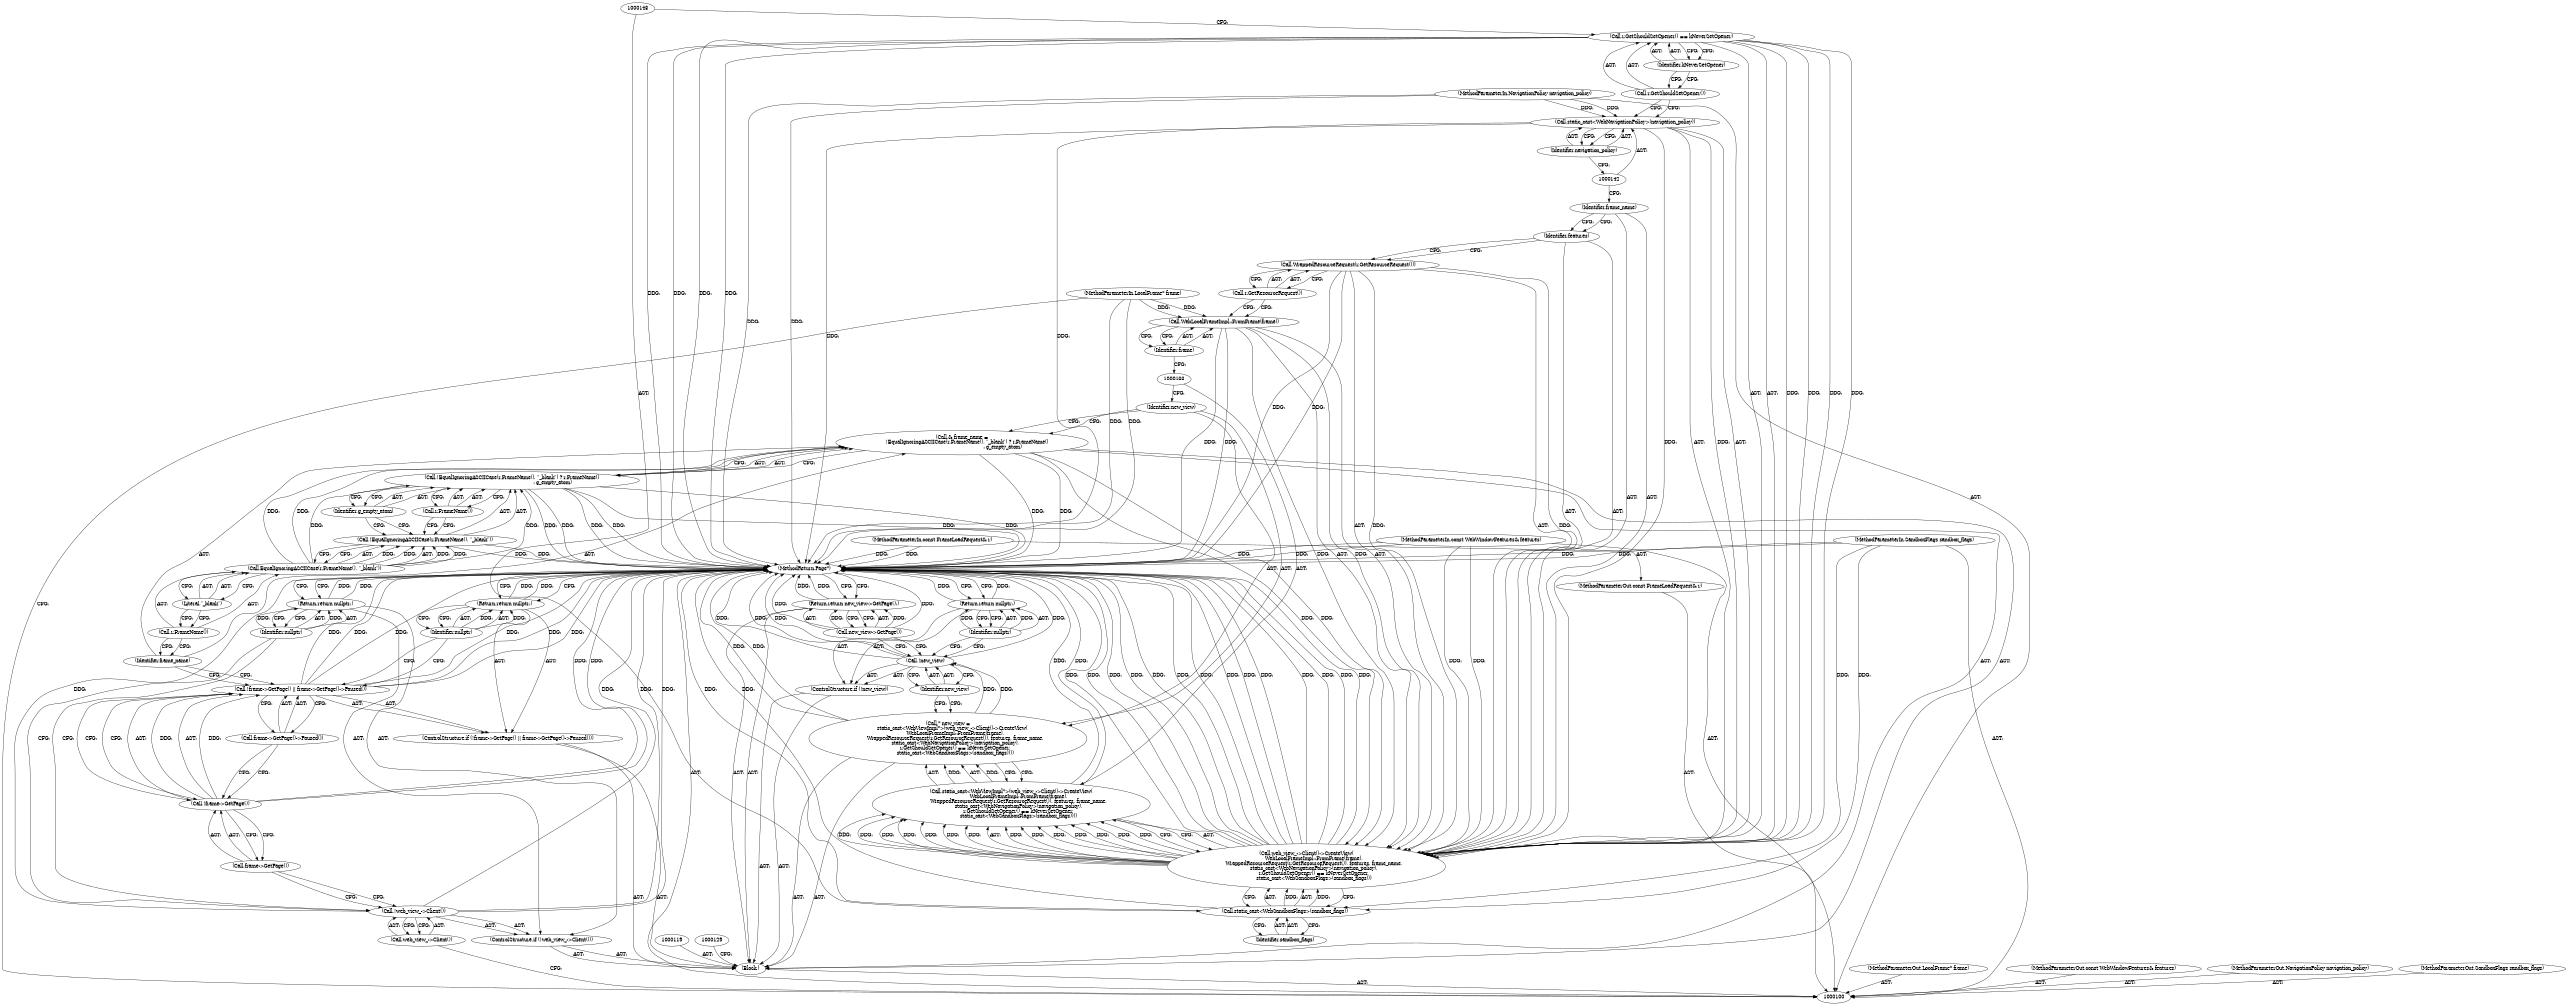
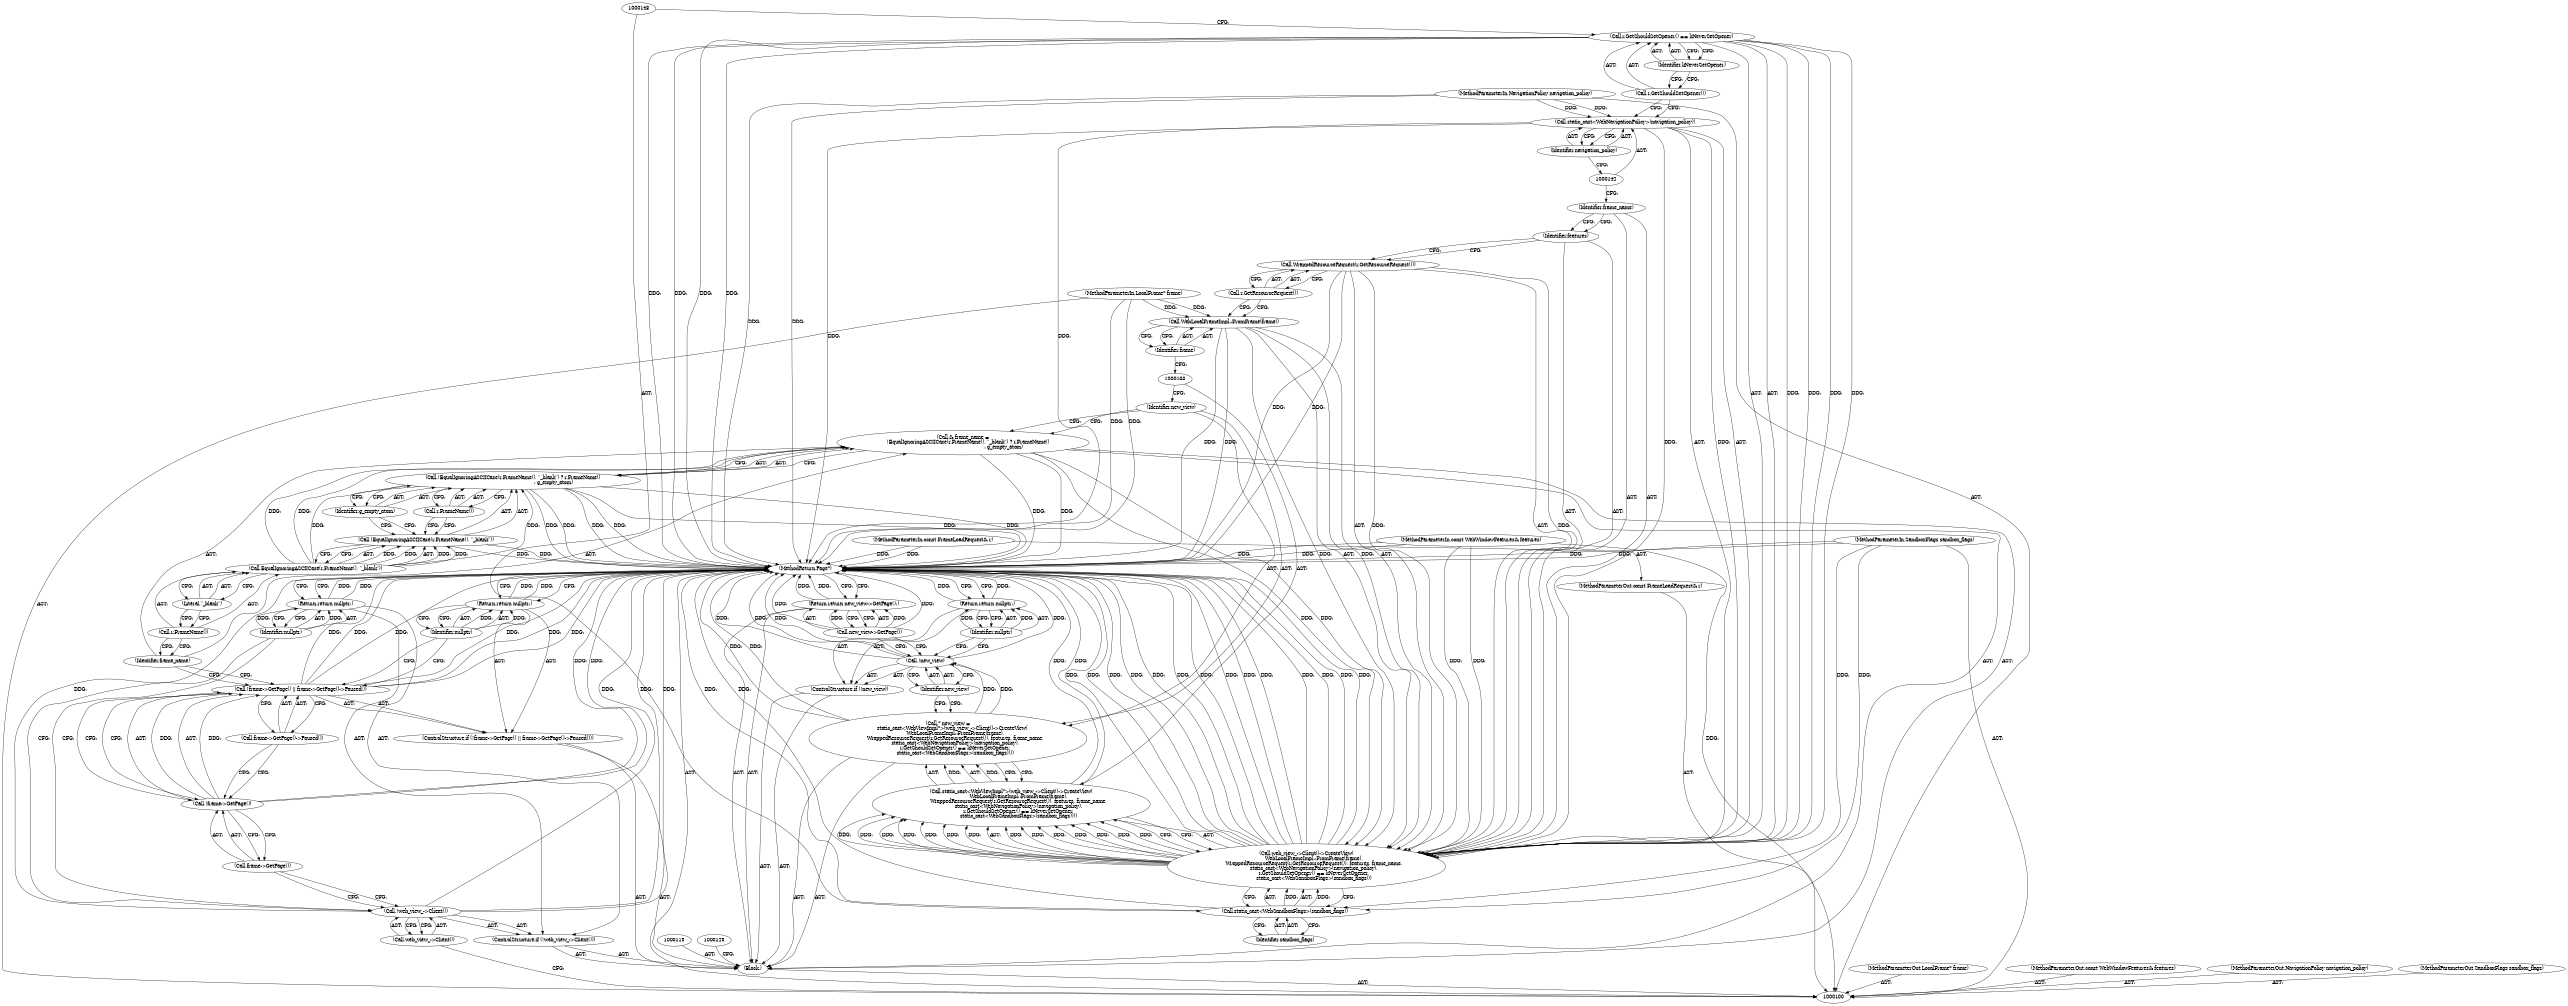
  digraph {
    n1 [label="(MethodReturn,Page*)"]
    n2 [label="(Return,return nullptr;)"]
    n3 [label="(Return,return nullptr;)"]
    n4 [label="(Return,return new_view->GetPage();)"]
    n5 [label="(Return,return nullptr;)"]
    1000100
    n7 [label="(Identifier,nullptr)"]
    n8 [label="(ControlStructure,if (!frame->GetPage() || frame->GetPage()->Paused()))"]
    n9 [label="(ControlStructure,if (!new_view))"]
    n10 [label="(Identifier,nullptr)"]
    n11 [label="(Block,)"]
    n12 [label="(Call,new_view->GetPage())"]
    n13 [label="(ControlStructure,if (!web_view_->Client()))"]
    n14 [label="(Identifier,nullptr)"]
    n15 [label="(MethodParameterIn,LocalFrame* frame)"]
    n16 [label="(Call,WebLocalFrameImpl::FromFrame(frame))"]
    n17 [label="(Call,web_view_->Client()->CreateView(\n          WebLocalFrameImpl::FromFrame(frame),\n          WrappedResourceRequest(r.GetResourceRequest()), features, frame_name,\n          static_cast<WebNavigationPolicy>(navigation_policy),\n          r.GetShouldSetOpener() == kNeverSetOpener,\n          static_cast<WebSandboxFlags>(sandbox_flags)))"]
    n18 [label="(Identifier,frame)"]
    n19 [label="(MethodParameterOut,LocalFrame* frame)"]
    n20 [label="(Call,!frame->GetPage() || frame->GetPage()->Paused())"]
    n21 [label="(Call,frame->GetPage()->Paused())"]
    n22 [label="(Call,!frame->GetPage())"]
    n23 [label="(Call,& frame_name =\n       !EqualIgnoringASCIICase(r.FrameName(), \"_blank\") ? r.FrameName()\n                                                       : g_empty_atom)"]
    n24 [label="(Call,!EqualIgnoringASCIICase(r.FrameName(), \"_blank\") ? r.FrameName()\n                                                       : g_empty_atom)"]
    n25 [label="(Call,r.FrameName())"]
    n26 [label="(Identifier,g_empty_atom)"]
    n27 [label="(Call,static_cast<WebViewImpl*>(web_view_->Client()->CreateView(\n          WebLocalFrameImpl::FromFrame(frame),\n          WrappedResourceRequest(r.GetResourceRequest()), features, frame_name,\n          static_cast<WebNavigationPolicy>(navigation_policy),\n          r.GetShouldSetOpener() == kNeverSetOpener,\n          static_cast<WebSandboxFlags>(sandbox_flags))))"]
    n28 [label="(Call,static_cast<WebSandboxFlags>(sandbox_flags))"]
    n29 [label="(Identifier,frame_name)"]
    n30 [label="(Call,r.FrameName())"]
    n31 [label="(Call,EqualIgnoringASCIICase(r.FrameName(), \"_blank\"))"]
    n32 [label="(Literal,\"_blank\")"]
    n33 [label="(Call,!EqualIgnoringASCIICase(r.FrameName(), \"_blank\"))"]
    n34 [label="(Call,* new_view =\n      static_cast<WebViewImpl*>(web_view_->Client()->CreateView(\n          WebLocalFrameImpl::FromFrame(frame),\n          WrappedResourceRequest(r.GetResourceRequest()), features, frame_name,\n          static_cast<WebNavigationPolicy>(navigation_policy),\n          r.GetShouldSetOpener() == kNeverSetOpener,\n          static_cast<WebSandboxFlags>(sandbox_flags))))"]
    n35 [label="(Call,!new_view)"]
    n36 [label="(Identifier,new_view)"]
    n37 [label="(Identifier,new_view)"]
    n38 [label="(Identifier,sandbox_flags)"]
    1000133
    n40 [label="(Call,WrappedResourceRequest(r.GetResourceRequest()))"]
    n41 [label="(Call,r.GetResourceRequest())"]
    n42 [label="(Identifier,features)"]
    n43 [label="(Identifier,frame_name)"]
    n44 [label="(Call,static_cast<WebNavigationPolicy>(navigation_policy))"]
    n45 [label="(Identifier,navigation_policy)"]
    1000142
    n47 [label="(MethodParameterIn,const FrameLoadRequest& r)"]
    n48 [label="(MethodParameterOut,const FrameLoadRequest& r)"]
    n49 [label="(Call,r.GetShouldSetOpener() == kNeverSetOpener)"]
    n50 [label="(Identifier,kNeverSetOpener)"]
    n51 [label="(Call,r.GetShouldSetOpener())"]
    1000148
    n53 [label="(MethodParameterIn,const WebWindowFeatures& features)"]
    n54 [label="(MethodParameterOut,const WebWindowFeatures& features)"]
    n55 [label="(MethodParameterIn,NavigationPolicy navigation_policy)"]
    n56 [label="(MethodParameterOut,NavigationPolicy navigation_policy)"]
    n57 [label="(MethodParameterIn,SandboxFlags sandbox_flags)"]
    n58 [label="(MethodParameterOut,SandboxFlags sandbox_flags)"]
    n59 [label="(Call,!web_view_->Client())"]
    n60 [label="(Call,web_view_->Client())"]
    n61 [label="(Call,frame->GetPage())"]
    1000119
    1000129
    n1 -> n2 [label="CFG: "]
    n1 -> n2 [label="CFG: "]
    n1 -> n3 [label="CFG: "]
    n1 -> n3 [label="CFG: "]
    n1 -> n4 [label="CFG: "]
    n1 -> n4 [label="CFG: "]
    n1 -> n5 [label="CFG: "]
    n1 -> n5 [label="CFG: "]
    n1 -> 1000100 [label="AST: "]
    n2 -> n1 [label="DDG: "]
    n2 -> n1 [label="DDG: "]
    n2 -> n7 [label="CFG: "]
    n2 -> n7 [label="CFG: "]
    n2 -> n8 [label="AST: "]
    n2 -> n8 [label="AST: "]
    n3 -> n1 [label="DDG: "]
    n3 -> n1 [label="DDG: "]
    n3 -> n9 [label="AST: "]
    n3 -> n9 [label="AST: "]
    n3 -> n10 [label="CFG: "]
    n3 -> n10 [label="CFG: "]
    n4 -> n1 [label="DDG: "]
    n4 -> n1 [label="DDG: "]
    n4 -> n11 [label="AST: "]
    n4 -> n11 [label="AST: "]
    n4 -> n12 [label="CFG: "]
    n4 -> n12 [label="CFG: "]
    n5 -> n1 [label="DDG: "]
    n5 -> n1 [label="DDG: "]
    n5 -> n13 [label="AST: "]
    n5 -> n13 [label="AST: "]
    n5 -> n14 [label="CFG: "]
    n5 -> n14 [label="CFG: "]
    n7 -> n2 [label="AST: "]
    n7 -> n2 [label="DDG: "]
    n7 -> n2 [label="AST: "]
    n7 -> n2 [label="DDG: "]
    n7 -> n20 [label="CFG: "]
    n7 -> n20 [label="CFG: "]
    n8 -> n11 [label="AST: "]
    n8 -> n11 [label="AST: "]
    n9 -> n11 [label="AST: "]
    n9 -> n11 [label="AST: "]
    n10 -> n3 [label="AST: "]
    n10 -> n3 [label="DDG: "]
    n10 -> n3 [label="AST: "]
    n10 -> n3 [label="DDG: "]
    n10 -> n35 [label="CFG: "]
    n10 -> n35 [label="CFG: "]
    n11 -> 1000100 [label="AST: "]
    n12 -> n1 [label="DDG: "]
    n12 -> n1 [label="DDG: "]
    n12 -> n4 [label="AST: "]
    n12 -> n4 [label="DDG: "]
    n12 -> n4 [label="AST: "]
    n12 -> n4 [label="DDG: "]
    n12 -> n35 [label="CFG: "]
    n12 -> n35 [label="CFG: "]
    n13 -> n11 [label="AST: "]
    n13 -> n11 [label="AST: "]
    n14 -> n5 [label="AST: "]
    n14 -> n5 [label="DDG: "]
    n14 -> n5 [label="AST: "]
    n14 -> n5 [label="DDG: "]
    n14 -> n59 [label="CFG: "]
    n14 -> n59 [label="CFG: "]
    n15 -> n1 [label="DDG: "]
    n15 -> n1 [label="DDG: "]
-   n15 -> 1000100 [label="CFG: "]
+   n15 -> 1000100 [label="AST: "]
    n15 -> n16 [label="DDG: "]
    n15 -> n16 [label="DDG: "]
    n16 -> n1 [label="DDG: "]
    n16 -> n1 [label="DDG: "]
    n16 -> n17 [label="AST: "]
    n16 -> n17 [label="DDG: "]
    n16 -> n17 [label="AST: "]
    n16 -> n17 [label="DDG: "]
    n16 -> n18 [label="CFG: "]
    n16 -> n18 [label="CFG: "]
    n17 -> n1 [label="DDG: "]
    n17 -> n1 [label="DDG: "]
    n17 -> n1 [label="DDG: "]
    n17 -> n1 [label="DDG: "]
    n17 -> n1 [label="DDG: "]
    n17 -> n1 [label="DDG: "]
    n17 -> n1 [label="DDG: "]
    n17 -> n1 [label="DDG: "]
    n17 -> n1 [label="DDG: "]
    n17 -> n1 [label="DDG: "]
    n17 -> n1 [label="DDG: "]
    n17 -> n1 [label="DDG: "]
    n17 -> n1 [label="DDG: "]
    n17 -> n1 [label="DDG: "]
    n17 -> n27 [label="AST: "]
    n17 -> n27 [label="DDG: "]
    n17 -> n27 [label="DDG: "]
    n17 -> n27 [label="DDG: "]
    n17 -> n27 [label="DDG: "]
    n17 -> n27 [label="DDG: "]
    n17 -> n27 [label="DDG: "]
    n17 -> n27 [label="DDG: "]
    n17 -> n27 [label="AST: "]
    n17 -> n27 [label="DDG: "]
    n17 -> n27 [label="DDG: "]
    n17 -> n27 [label="DDG: "]
    n17 -> n27 [label="DDG: "]
    n17 -> n27 [label="DDG: "]
    n17 -> n27 [label="DDG: "]
    n17 -> n27 [label="DDG: "]
    n17 -> n28 [label="CFG: "]
    n17 -> n28 [label="CFG: "]
    n18 -> n16 [label="AST: "]
    n18 -> n16 [label="AST: "]
    n18 -> 1000133 [label="CFG: "]
    n19 -> 1000100 [label="AST: "]
    n20 -> n1 [label="DDG: "]
    n20 -> n1 [label="DDG: "]
    n20 -> n1 [label="DDG: "]
    n20 -> n1 [label="DDG: "]
    n20 -> n1 [label="DDG: "]
    n20 -> n1 [label="DDG: "]
    n20 -> n8 [label="AST: "]
    n20 -> n8 [label="AST: "]
    n20 -> n21 [label="CFG: "]
    n20 -> n21 [label="CFG: "]
    n20 -> n22 [label="CFG: "]
    n20 -> n22 [label="CFG: "]
    n21 -> n20 [label="AST: "]
    n21 -> n20 [label="AST: "]
    n21 -> n22 [label="CFG: "]
    n21 -> n22 [label="CFG: "]
    n22 -> n1 [label="DDG: "]
    n22 -> n1 [label="DDG: "]
    n22 -> n20 [label="AST: "]
    n22 -> n20 [label="DDG: "]
    n22 -> n20 [label="AST: "]
    n22 -> n20 [label="DDG: "]
    n22 -> n61 [label="CFG: "]
    n22 -> n61 [label="CFG: "]
    n23 -> n1 [label="DDG: "]
    n23 -> n1 [label="DDG: "]
    n23 -> n11 [label="AST: "]
    n23 -> n11 [label="AST: "]
    n23 -> n17 [label="DDG: "]
    n23 -> n17 [label="DDG: "]
    n23 -> n24 [label="CFG: "]
    n23 -> n24 [label="CFG: "]
    n24 -> n1 [label="DDG: "]
    n24 -> n1 [label="DDG: "]
    n24 -> n1 [label="DDG: "]
    n24 -> n1 [label="DDG: "]
    n24 -> n1 [label="DDG: "]
    n24 -> n1 [label="DDG: "]
    n24 -> n23 [label="AST: "]
    n24 -> n23 [label="AST: "]
    n24 -> n25 [label="CFG: "]
    n24 -> n25 [label="CFG: "]
    n24 -> n26 [label="CFG: "]
    n24 -> n26 [label="CFG: "]
    n25 -> n24 [label="AST: "]
    n25 -> n24 [label="AST: "]
    n25 -> n33 [label="CFG: "]
    n25 -> n33 [label="CFG: "]
    n26 -> n24 [label="AST: "]
    n26 -> n24 [label="AST: "]
    n26 -> n33 [label="CFG: "]
    n26 -> n33 [label="CFG: "]
    n27 -> n1 [label="DDG: "]
    n27 -> n1 [label="DDG: "]
    n27 -> n17 [label="CFG: "]
    n27 -> n17 [label="CFG: "]
    n27 -> n34 [label="AST: "]
    n27 -> n34 [label="DDG: "]
    n27 -> n34 [label="AST: "]
    n27 -> n34 [label="DDG: "]
    n28 -> n1 [label="DDG: "]
    n28 -> n1 [label="DDG: "]
    n28 -> n17 [label="AST: "]
    n28 -> n17 [label="DDG: "]
    n28 -> n17 [label="AST: "]
    n28 -> n17 [label="DDG: "]
    n28 -> n38 [label="CFG: "]
    n28 -> n38 [label="CFG: "]
    n29 -> n20 [label="CFG: "]
    n29 -> n20 [label="CFG: "]
    n29 -> n23 [label="AST: "]
    n29 -> n23 [label="AST: "]
    n30 -> n29 [label="CFG: "]
    n30 -> n29 [label="CFG: "]
    n30 -> n31 [label="AST: "]
    n30 -> n31 [label="AST: "]
    n31 -> n23 [label="DDG: "]
    n31 -> n23 [label="DDG: "]
    n31 -> n24 [label="DDG: "]
    n31 -> n24 [label="DDG: "]
    n31 -> n32 [label="CFG: "]
    n31 -> n32 [label="CFG: "]
    n31 -> n33 [label="AST: "]
    n31 -> n33 [label="DDG: "]
    n31 -> n33 [label="DDG: "]
    n31 -> n33 [label="AST: "]
    n31 -> n33 [label="DDG: "]
    n31 -> n33 [label="DDG: "]
    n32 -> n30 [label="CFG: "]
    n32 -> n30 [label="CFG: "]
    n32 -> n31 [label="AST: "]
    n32 -> n31 [label="AST: "]
    n33 -> n1 [label="DDG: "]
    n33 -> n1 [label="DDG: "]
    n33 -> n24 [label="AST: "]
    n33 -> n24 [label="AST: "]
    n33 -> n31 [label="CFG: "]
    n33 -> n31 [label="CFG: "]
    n34 -> n1 [label="DDG: "]
    n34 -> n1 [label="DDG: "]
    n34 -> n11 [label="AST: "]
    n34 -> n11 [label="AST: "]
    n34 -> n27 [label="CFG: "]
    n34 -> n27 [label="CFG: "]
    n34 -> n35 [label="DDG: "]
    n34 -> n35 [label="DDG: "]
    n35 -> n1 [label="DDG: "]
    n35 -> n1 [label="DDG: "]
    n35 -> n1 [label="DDG: "]
    n35 -> n1 [label="DDG: "]
    n35 -> n9 [label="AST: "]
    n35 -> n9 [label="AST: "]
    n35 -> n36 [label="CFG: "]
    n35 -> n36 [label="CFG: "]
    n36 -> n34 [label="CFG: "]
    n36 -> n34 [label="CFG: "]
    n36 -> n35 [label="AST: "]
    n36 -> n35 [label="AST: "]
    n37 -> n23 [label="CFG: "]
    n37 -> n23 [label="CFG: "]
    n37 -> n34 [label="AST: "]
    n37 -> n34 [label="AST: "]
    n38 -> n28 [label="AST: "]
    n38 -> n28 [label="AST: "]
    1000133 -> n27 [label="AST: "]
    1000133 -> n37 [label="CFG: "]
    n40 -> n1 [label="DDG: "]
    n40 -> n1 [label="DDG: "]
    n40 -> n17 [label="AST: "]
    n40 -> n17 [label="DDG: "]
    n40 -> n17 [label="AST: "]
    n40 -> n17 [label="DDG: "]
    n40 -> n41 [label="CFG: "]
    n40 -> n41 [label="CFG: "]
    n41 -> n16 [label="CFG: "]
    n41 -> n16 [label="CFG: "]
    n41 -> n40 [label="AST: "]
    n41 -> n40 [label="AST: "]
    n42 -> n17 [label="AST: "]
    n42 -> n17 [label="AST: "]
    n42 -> n40 [label="CFG: "]
    n42 -> n40 [label="CFG: "]
    n43 -> n17 [label="AST: "]
    n43 -> n17 [label="AST: "]
    n43 -> n42 [label="CFG: "]
    n43 -> n42 [label="CFG: "]
    n44 -> n1 [label="DDG: "]
    n44 -> n1 [label="DDG: "]
    n44 -> n17 [label="AST: "]
    n44 -> n17 [label="DDG: "]
    n44 -> n17 [label="AST: "]
    n44 -> n17 [label="DDG: "]
    n44 -> n45 [label="CFG: "]
    n44 -> n45 [label="CFG: "]
    n45 -> n44 [label="AST: "]
    n45 -> n44 [label="AST: "]
    n45 -> 1000142 [label="CFG: "]
    1000142 -> n43 [label="CFG: "]
    1000142 -> n44 [label="AST: "]
    n47 -> n1 [label="DDG: "]
    n47 -> n1 [label="DDG: "]
    n47 -> n48 [label="AST: "]
    n48 -> 1000100 [label="AST: "]
    n49 -> n1 [label="DDG: "]
    n49 -> n1 [label="DDG: "]
    n49 -> n1 [label="DDG: "]
    n49 -> n1 [label="DDG: "]
    n49 -> n17 [label="AST: "]
    n49 -> n17 [label="DDG: "]
    n49 -> n17 [label="DDG: "]
    n49 -> n17 [label="AST: "]
    n49 -> n17 [label="DDG: "]
    n49 -> n17 [label="DDG: "]
    n49 -> n50 [label="CFG: "]
    n49 -> n50 [label="CFG: "]
    n50 -> n49 [label="AST: "]
    n50 -> n49 [label="AST: "]
    n50 -> n51 [label="CFG: "]
    n50 -> n51 [label="CFG: "]
    n51 -> n44 [label="CFG: "]
    n51 -> n44 [label="CFG: "]
    n51 -> n49 [label="AST: "]
    n51 -> n49 [label="AST: "]
    1000148 -> n28 [label="AST: "]
    1000148 -> n49 [label="CFG: "]
    n53 -> n1 [label="DDG: "]
    n53 -> n1 [label="DDG: "]
-   n53 -> 1000100 [label="AST: "]
+   n53 -> 1000100 [label="DDG: "]
    n53 -> n17 [label="DDG: "]
    n53 -> n17 [label="DDG: "]
    n54 -> 1000100 [label="AST: "]
    n55 -> n1 [label="DDG: "]
    n55 -> n1 [label="DDG: "]
    n55 -> 1000100 [label="AST: "]
    n55 -> n44 [label="DDG: "]
    n55 -> n44 [label="DDG: "]
    n56 -> 1000100 [label="AST: "]
    n57 -> n1 [label="DDG: "]
    n57 -> n1 [label="DDG: "]
    n57 -> 1000100 [label="AST: "]
    n57 -> n28 [label="DDG: "]
    n57 -> n28 [label="DDG: "]
    n58 -> 1000100 [label="AST: "]
    n59 -> n1 [label="DDG: "]
    n59 -> n1 [label="DDG: "]
    n59 -> n1 [label="DDG: "]
    n59 -> n1 [label="DDG: "]
    n59 -> n13 [label="AST: "]
    n59 -> n13 [label="AST: "]
    n59 -> n60 [label="CFG: "]
    n59 -> n60 [label="CFG: "]
    n60 -> 1000100 [label="CFG: "]
    n60 -> n59 [label="AST: "]
    n60 -> n59 [label="AST: "]
    n61 -> n22 [label="AST: "]
    n61 -> n22 [label="AST: "]
    n61 -> n59 [label="CFG: "]
    n61 -> n59 [label="CFG: "]
    1000119 -> n11 [label="AST: "]
    1000129 -> n11 [label="CFG: "]
  }
